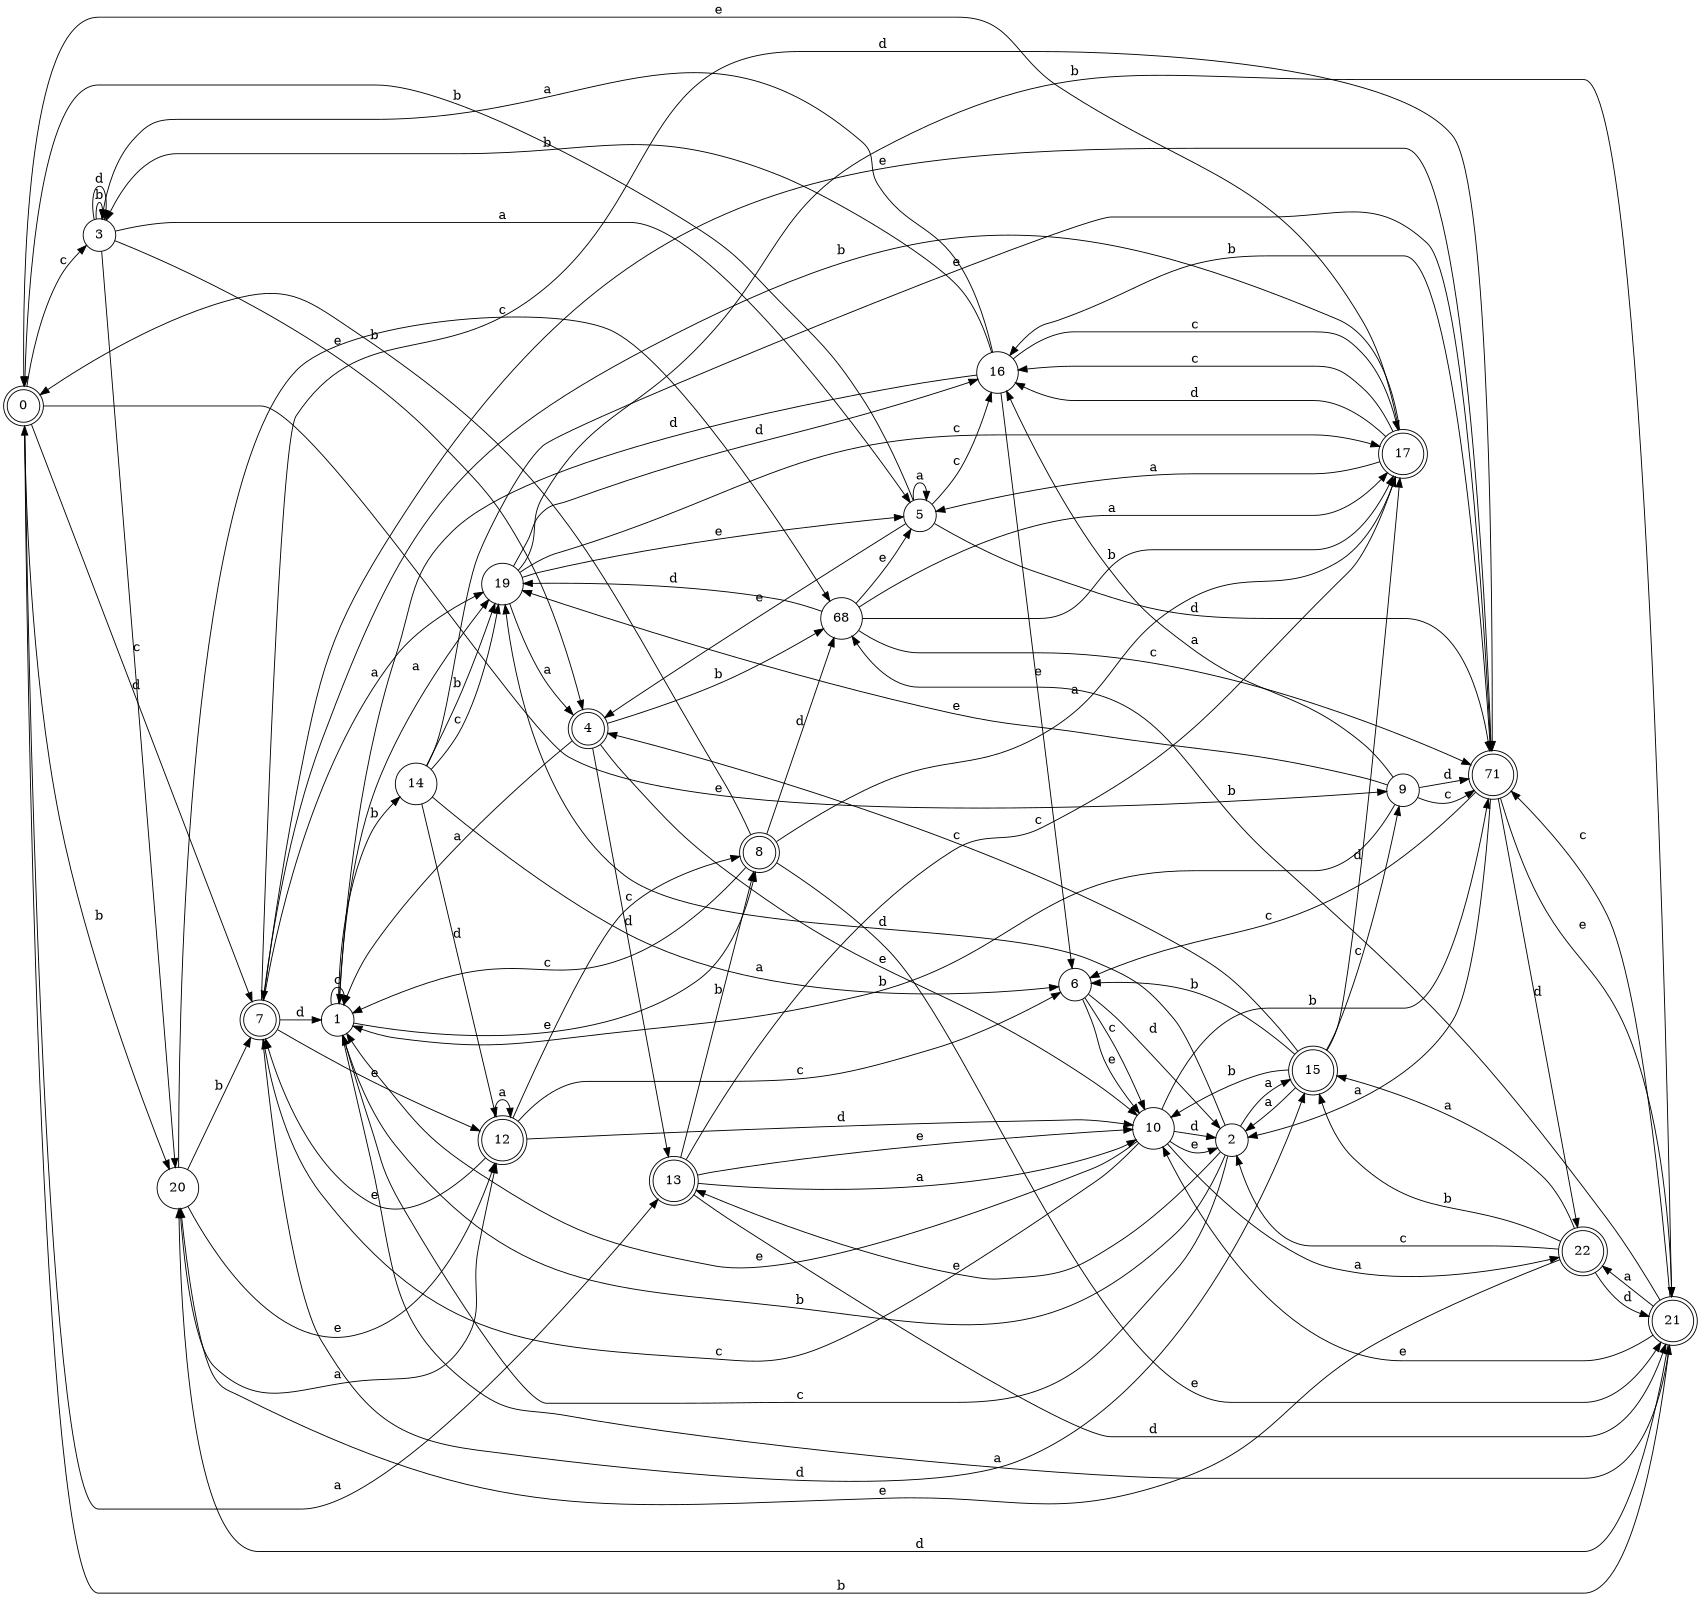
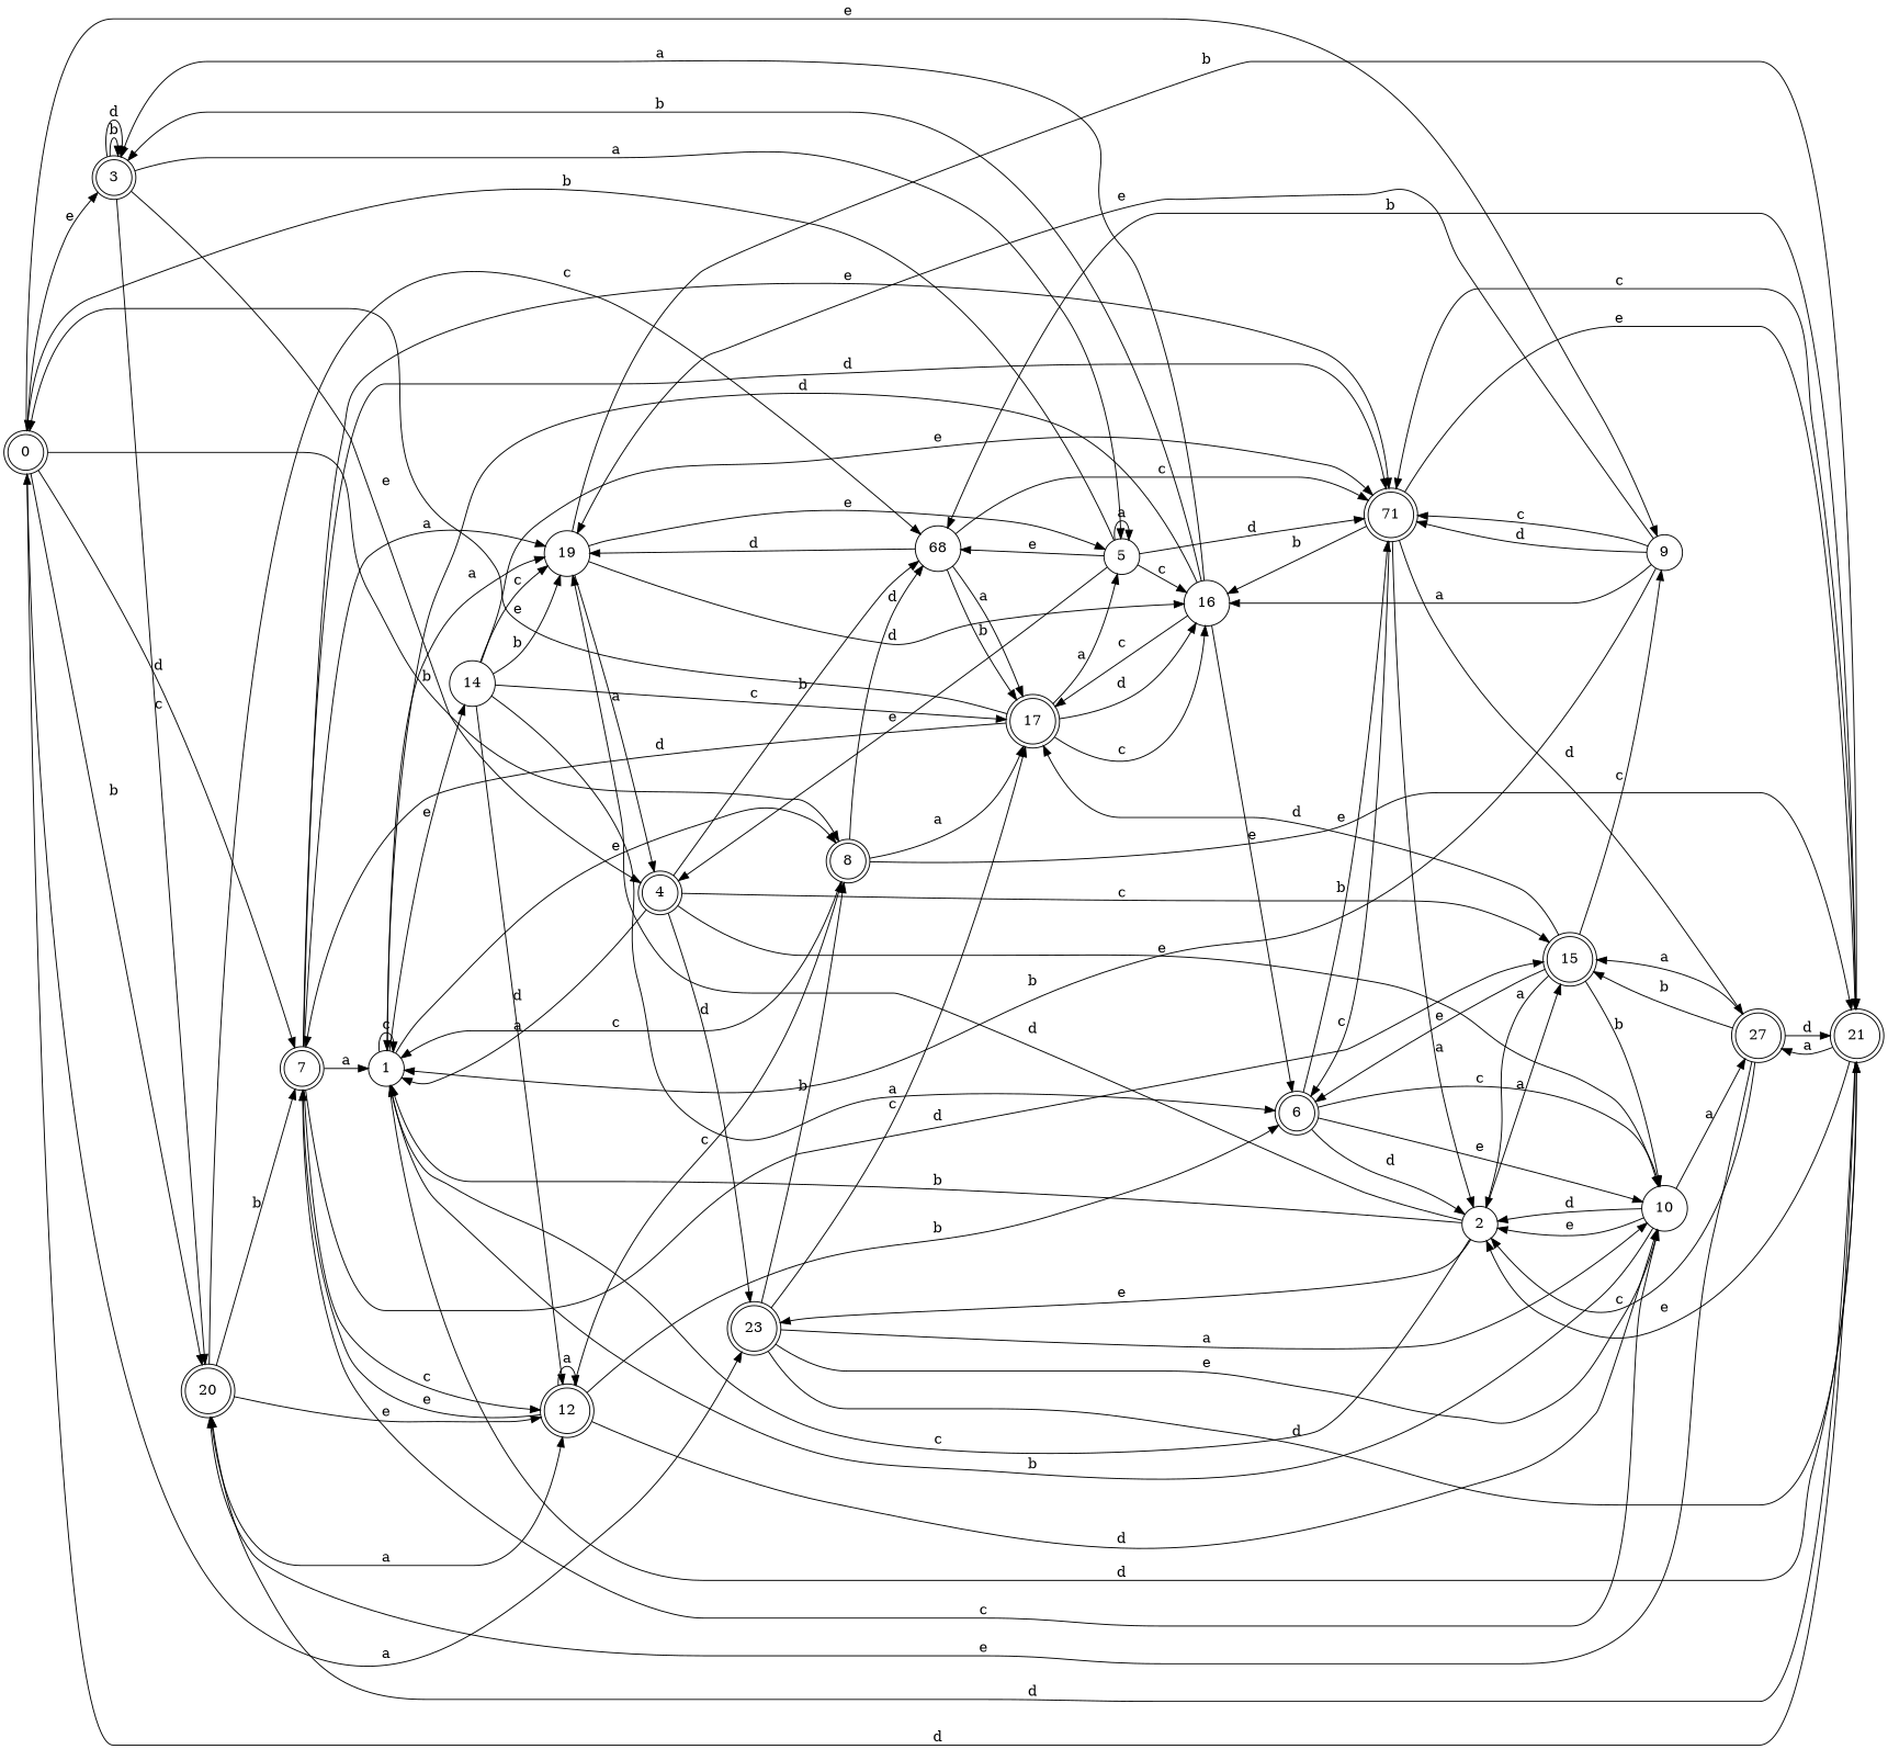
  digraph {
    fontname="DejaVu Serif"
    rankdir=LR
    node [color=black fillcolor=white fontname="DejaVu Serif" shape=doublecircle style=filled]
    edge [fontname="DejaVu Serif"]
    n1 [label=0 style="rounded,filled"]
-   n2 [label=3 shape=circle]
+   n2 [label=3]
    n3 [label=7 style="rounded,filled"]
    n4 [label=9 shape=circle]
-   n5 [label=13 style="rounded,filled"]
-   n6 [label=20 shape=circle]
+   n5 [label=23 style="rounded,filled"]
+   n6 [label=20]
    n7 [label=4 style="rounded,filled"]
    n8 [label=5 shape=circle]
    n9 [label=1 shape=circle]
    n10 [label=19 shape=circle]
    n11 [label=15 style="rounded,filled"]
    n12 [label=71 style="rounded,filled"]
    n13 [label=12]
    n14 [label=16 shape=circle]
    n15 [label=8 style="rounded,filled"]
    n16 [label=21 style="rounded,filled"]
    n17 [label=10 shape=circle]
    n18 [label=17 style="rounded,filled"]
    n19 [label=68 shape=circle]
    n20 [label=14 shape=circle]
-   n21 [label=6 shape=circle style="rounded,filled"]
-   n22 [label=22 style="rounded,filled"]
+   n21 [label=6 style="rounded,filled"]
+   n22 [label=27 style="rounded,filled"]
    n23 [label=2 shape=circle]
-   n1 -> n2 [label=c]
+   n1 -> n2 [label=e]
    n1 -> n3 [label=d]
    n1 -> n4 [label=e]
    n1 -> n5 [label=a]
    n1 -> n6 [label=b]
    n2 -> n2 [label=b]
    n2 -> n2 [label=d]
    n2 -> n6 [label=c]
    n2 -> n7 [label=e]
    n2 -> n8 [label=a]
-   n3 -> n9 [label=d]
+   n3 -> n9 [label=a]
    n3 -> n10 [label=a]
    n3 -> n11 [label=d]
    n3 -> n12 [label=d]
    n3 -> n12 [label=e]
-   n3 -> n13 [label=e]
+   n3 -> n13 [label=c]
    n4 -> n9 [label=b]
    n4 -> n10 [label=e]
    n4 -> n12 [label=c]
    n4 -> n12 [label=d]
    n4 -> n14 [label=a]
    n5 -> n15 [label=b]
    n5 -> n16 [label=d]
    n5 -> n17 [label=a]
    n5 -> n17 [label=e]
    n5 -> n18 [label=c]
    n6 -> n3 [label=b]
    n6 -> n13 [label=a]
    n6 -> n13 [label=e]
    n6 -> n19 [label=c]
    n7 -> n5 [label=d]
    n7 -> n9 [label=a]
-   n11 -> n7 [label=c]
+   n7 -> n11 [label=c]
    n7 -> n17 [label=e]
    n7 -> n19 [label=b]
    n8 -> n1 [label=b]
    n8 -> n7 [label=e]
    n8 -> n8 [label=a]
    n8 -> n12 [label=d]
    n8 -> n14 [label=c]
    n9 -> n9 [label=c]
    n9 -> n10 [label=a]
    n9 -> n15 [label=e]
-   n9 -> n16 [label=a]
-   n9 -> n20 [label=b]
+   n9 -> n16 [label=d]
+   n9 -> n20 [label=e]
    n10 -> n7 [label=a]
    n10 -> n8 [label=e]
    n10 -> n14 [label=d]
    n10 -> n16 [label=b]
-   n10 -> n18 [label=c]
+   n20 -> n18 [label=c]
    n11 -> n4 [label=c]
    n11 -> n17 [label=b]
    n11 -> n18 [label=d]
-   n11 -> n21 [label=b]
+   n11 -> n21 [label=e]
    n11 -> n23 [label=a]
    n12 -> n14 [label=b]
    n12 -> n16 [label=e]
    n12 -> n21 [label=c]
    n12 -> n22 [label=d]
    n12 -> n23 [label=a]
    n13 -> n3 [label=e]
    n13 -> n13 [label=a]
    n13 -> n15 [label=c]
    n13 -> n17 [label=d]
-   n13 -> n21 [label=c]
+   n13 -> n21 [label=b]
    n14 -> n2 [label=a]
    n14 -> n2 [label=b]
    n14 -> n9 [label=d]
    n14 -> n18 [label=c]
    n14 -> n21 [label=e]
-   n15 -> n1 [label=b]
+   n1 -> n15 [label=b]
    n15 -> n9 [label=c]
    n15 -> n16 [label=e]
    n15 -> n18 [label=a]
    n15 -> n19 [label=d]
-   n16 -> n1 [label=b]
+   n16 -> n1 [label=d]
    n16 -> n6 [label=d]
    n16 -> n12 [label=c]
-   n16 -> n17 [label=e]
+   n16 -> n23 [label=e]
    n16 -> n19 [label=b]
    n16 -> n22 [label=a]
    n17 -> n3 [label=c]
-   n17 -> n9 [label=e]
+   n17 -> n9 [label=b]
    n17 -> n22 [label=a]
    n17 -> n23 [label=d]
    n17 -> n23 [label=e]
    n18 -> n1 [label=e]
-   n18 -> n3 [label=b]
+   n18 -> n3 [label=d]
    n18 -> n8 [label=a]
    n18 -> n14 [label=c]
    n18 -> n14 [label=d]
-   n19 -> n8 [label=e]
+   n8 -> n19 [label=e]
    n19 -> n10 [label=d]
    n19 -> n12 [label=c]
    n19 -> n18 [label=a]
    n19 -> n18 [label=b]
    n20 -> n10 [label=b]
    n20 -> n10 [label=c]
    n20 -> n12 [label=e]
    n20 -> n13 [label=d]
    n20 -> n21 [label=a]
-   n17 -> n12 [label=b]
+   n21 -> n12 [label=b]
    n21 -> n17 [label=c]
    n21 -> n17 [label=e]
    n21 -> n23 [label=d]
    n22 -> n6 [label=e]
    n22 -> n11 [label=a]
    n22 -> n11 [label=b]
    n22 -> n16 [label=d]
    n22 -> n23 [label=c]
    n23 -> n5 [label=e]
    n23 -> n9 [label=b]
    n23 -> n9 [label=c]
    n23 -> n10 [label=d]
    n23 -> n11 [label=a]
  }
